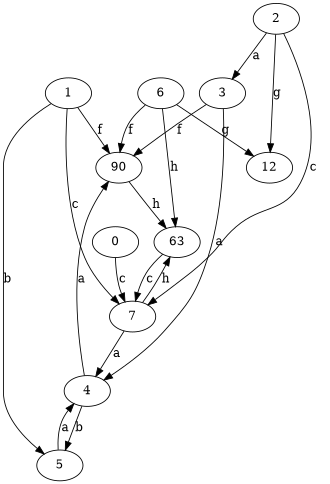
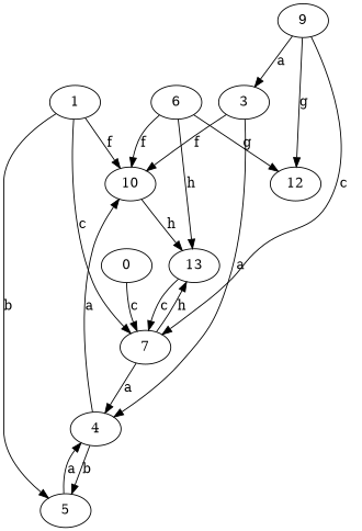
  strict digraph {
-   2
+   2 [label=9]
    3
    7
    n4 [label=12]
-   10 [label=90]
+   10
    4
-   13 [label=63]
+   13
    0
    6
    5
    1
    2 -> 3 [label=a]
    2 -> 7 [label=c]
    2 -> n4 [label=g]
    3 -> 10 [label=f]
    3 -> 4 [label=a]
    7 -> 4 [label=a]
    7 -> 13 [label=h]
    10 -> 13 [label=h]
    4 -> 10 [label=a]
    4 -> 5 [label=b]
    13 -> 7 [label=c]
    0 -> 7 [label=c]
    6 -> n4 [label=g]
    6 -> 10 [label=f]
    6 -> 13 [label=h]
    5 -> 4 [label=a]
    1 -> 7 [label=c]
    1 -> 10 [label=f]
    1 -> 5 [label=b]
  }
